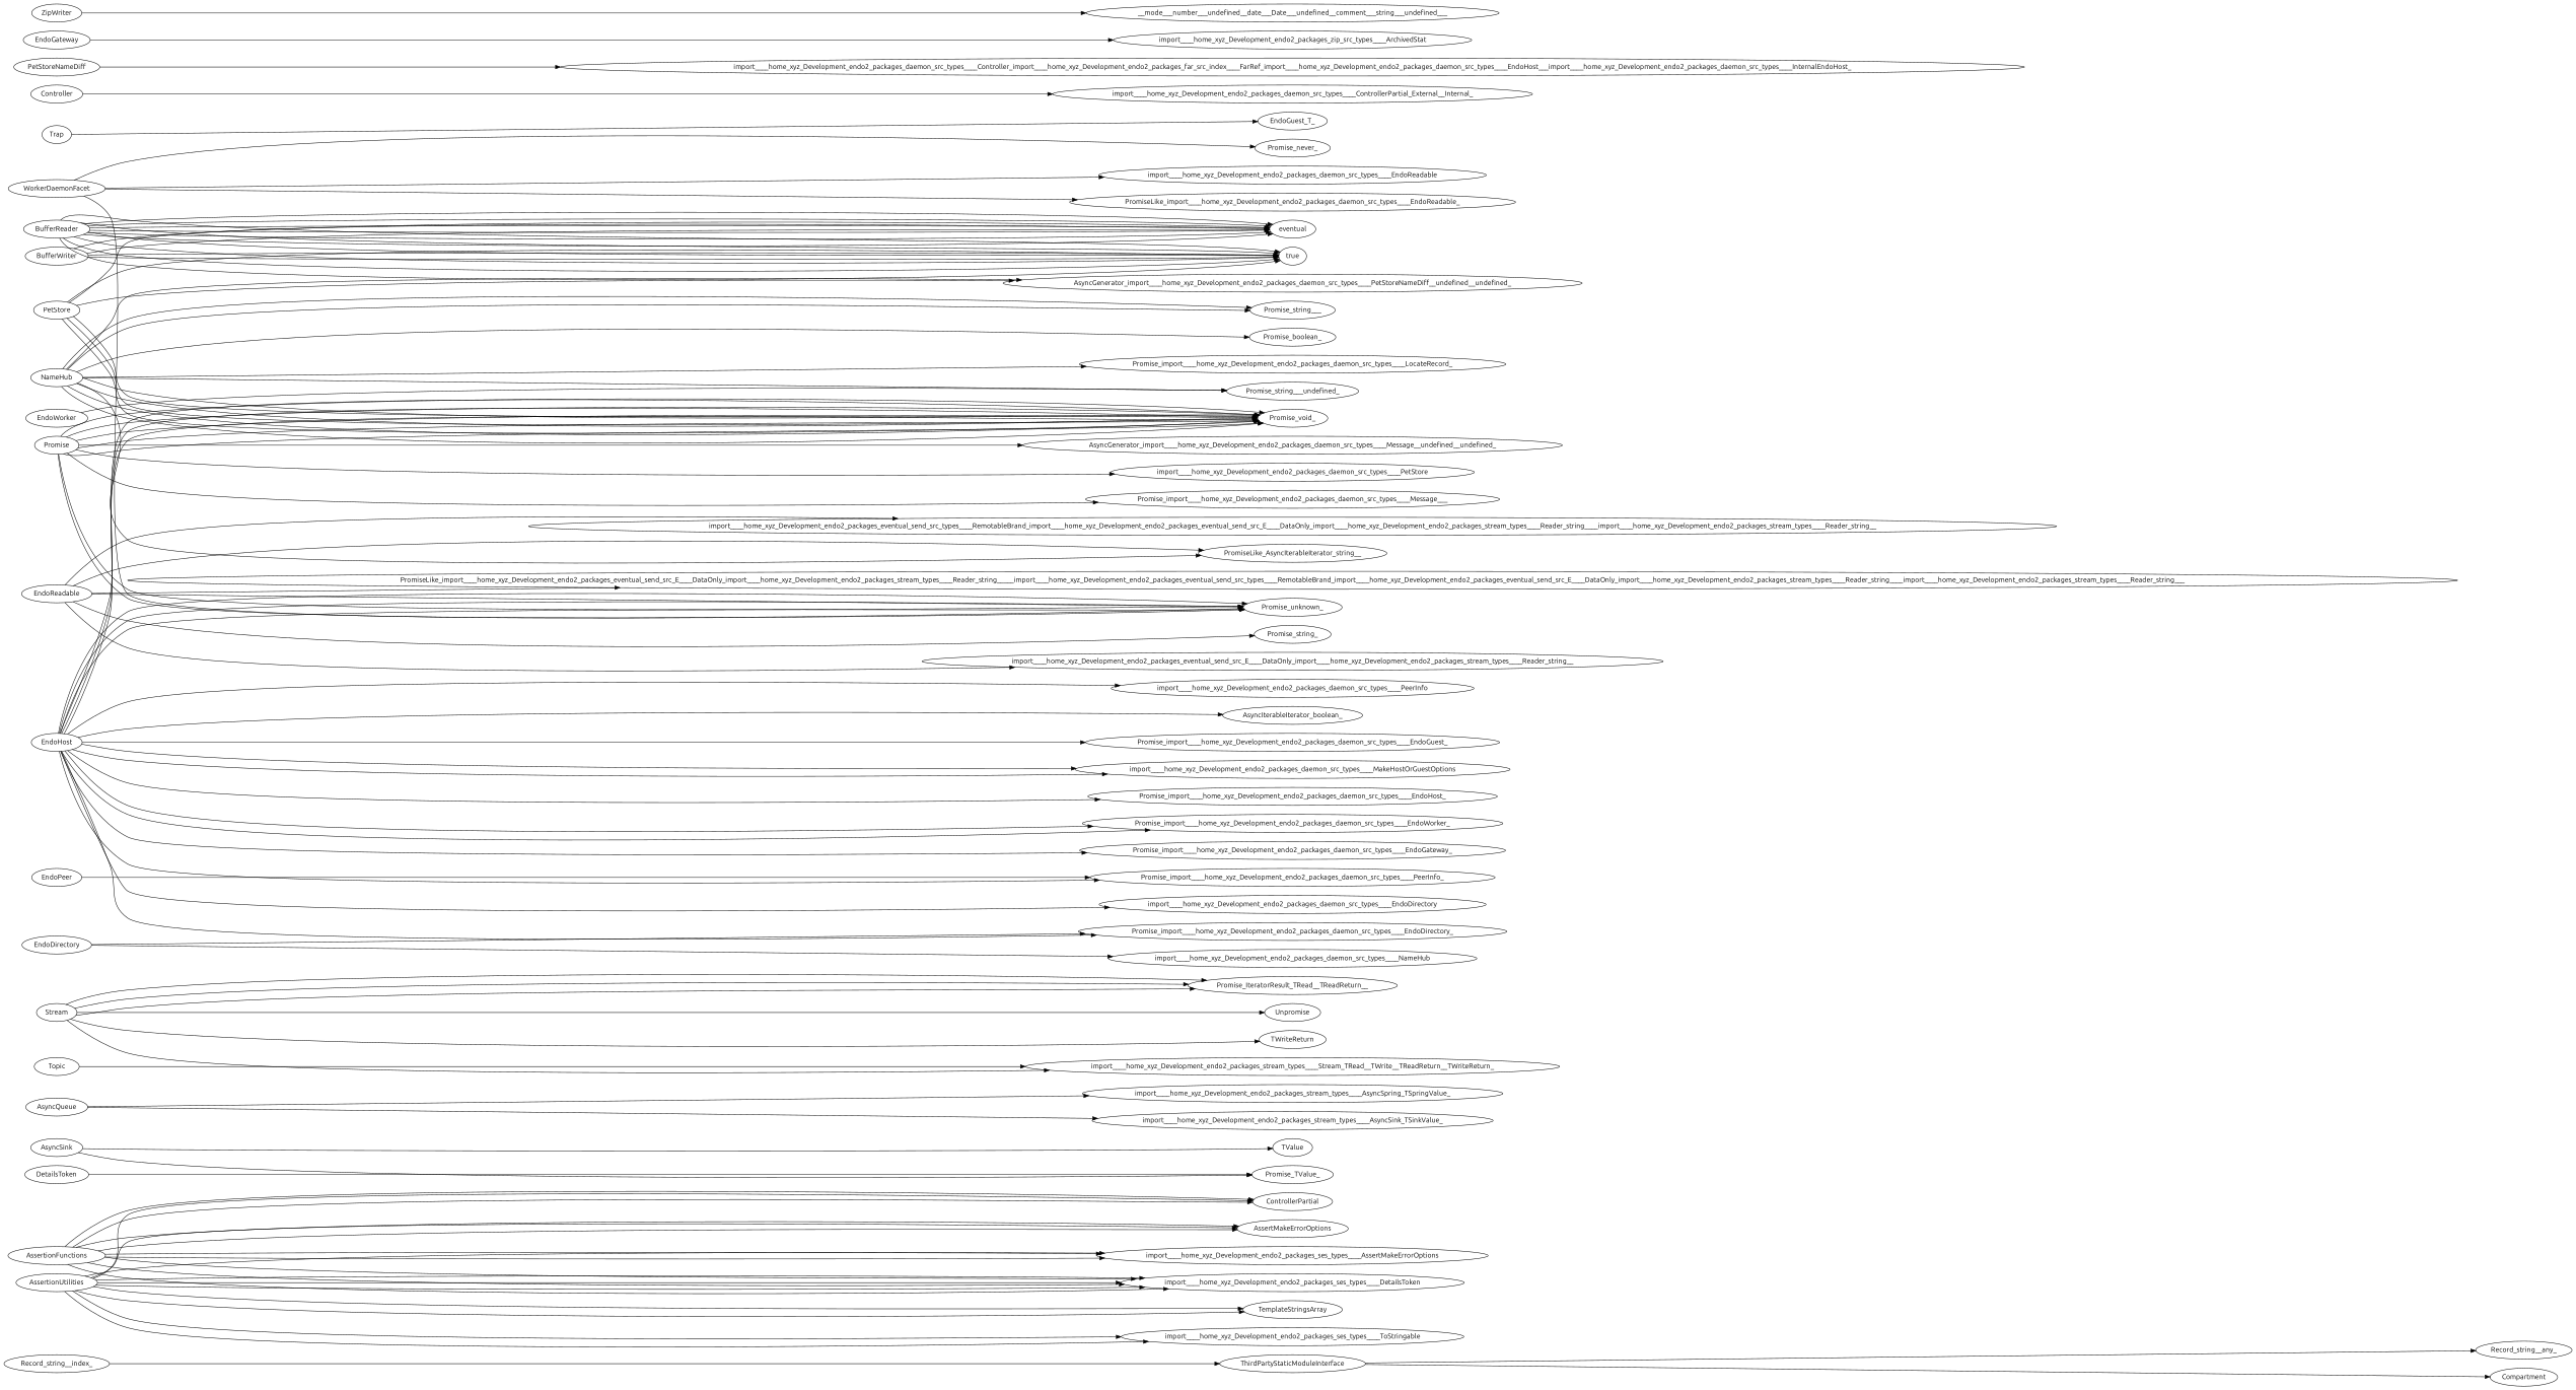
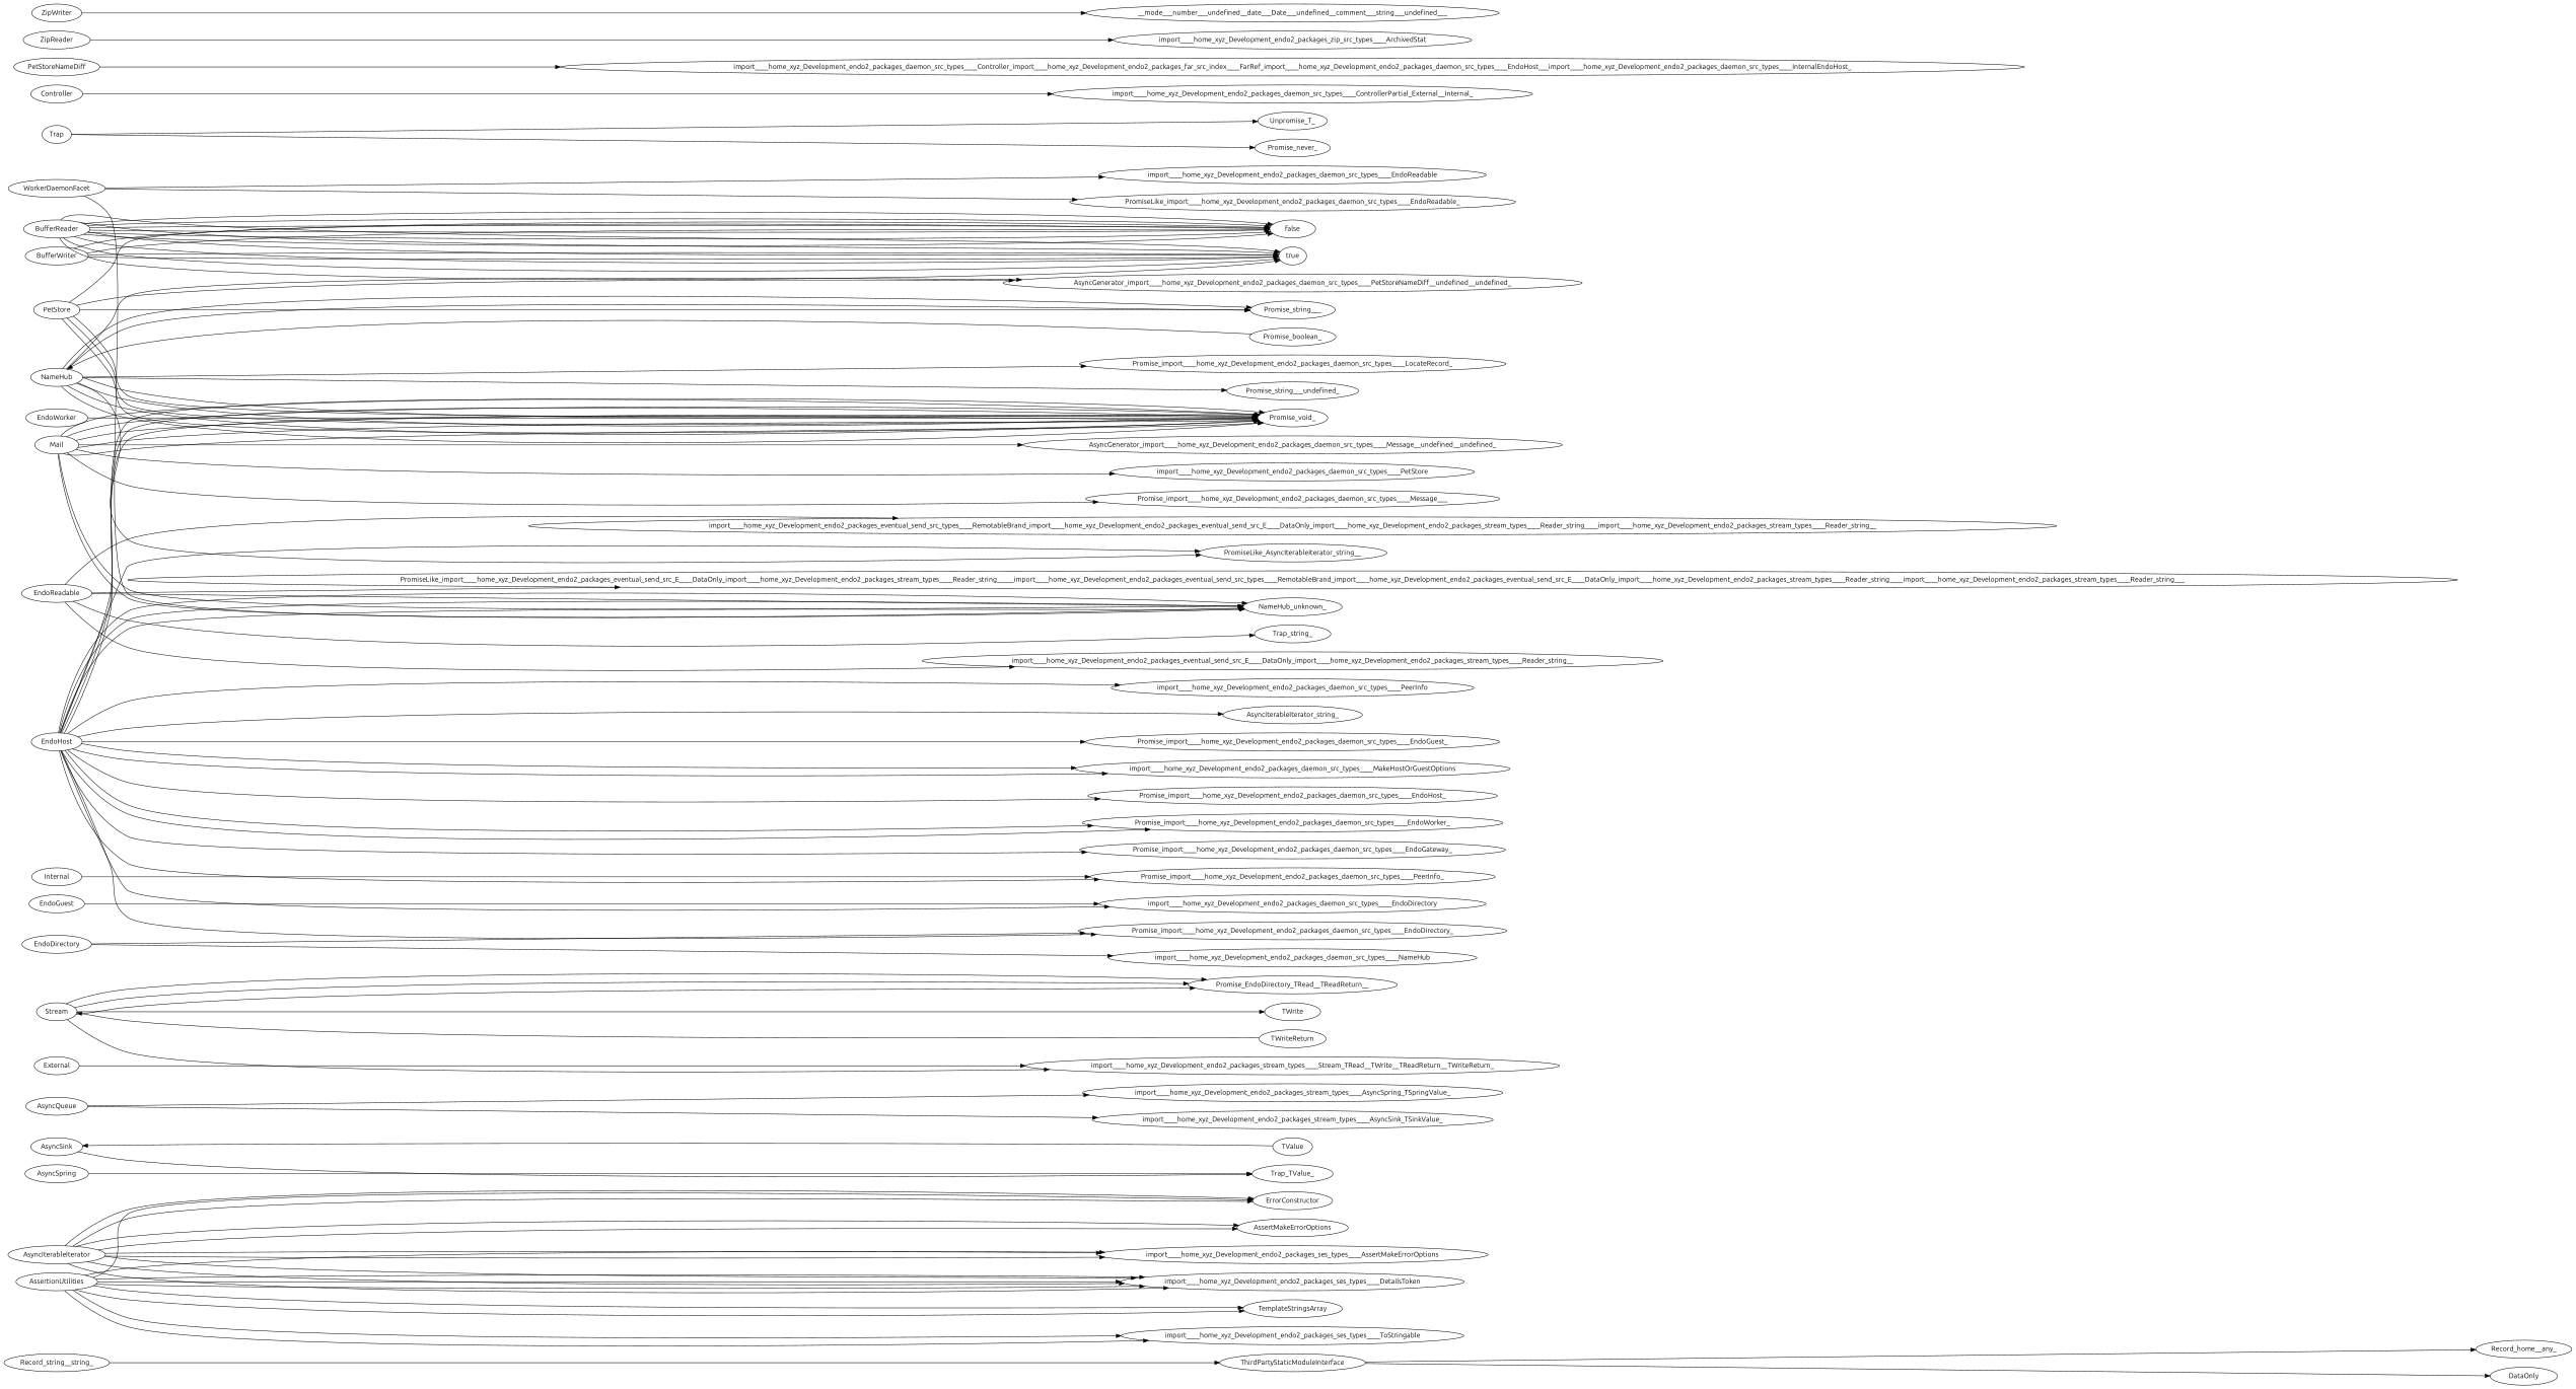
  digraph {
    fontname=Ubuntu
    rankdir=LR
    node [fontname=Ubuntu]
    edge [fontname=Ubuntu]
    n1 [label=ThirdPartyStaticModuleInterface]
-   n2 [label=Record_string__any_]
-   n3 [label=Compartment]
-   n4 [label=Record_string__index_]
-   n5 [label=AssertionFunctions]
+   n2 [label=Record_home__any_]
+   n3 [label=DataOnly]
+   n4 [label=Record_string__string_]
+   n5 [label=AsyncIterableIterator]
    n6 [label=import____home_xyz_Development_endo2_packages_ses_types____DetailsToken]
-   n7 [label=ControllerPartial]
+   n7 [label=ErrorConstructor]
    n8 [label=AssertMakeErrorOptions]
    n9 [label=import____home_xyz_Development_endo2_packages_ses_types____AssertMakeErrorOptions]
    n10 [label=AssertionUtilities]
    n11 [label=TemplateStringsArray]
    n12 [label=import____home_xyz_Development_endo2_packages_ses_types____ToStringable]
    n13 [label=AsyncSink]
    n14 [label=TValue]
-   n15 [label=Promise_TValue_]
-   n16 [label=DetailsToken]
+   n15 [label=Trap_TValue_]
+   n16 [label=AsyncSpring]
    n17 [label=AsyncQueue]
    n18 [label=import____home_xyz_Development_endo2_packages_stream_types____AsyncSpring_TSpringValue_]
    n19 [label=import____home_xyz_Development_endo2_packages_stream_types____AsyncSink_TSinkValue_]
    n20 [label=Stream]
-   n21 [label=Promise_IteratorResult_TRead__TReadReturn__]
-   n22 [label=Unpromise]
+   n21 [label=Promise_EndoDirectory_TRead__TReadReturn__]
+   n22 [label=TWrite]
    n23 [label=TWriteReturn]
    n24 [label=import____home_xyz_Development_endo2_packages_stream_types____Stream_TRead__TWrite__TReadReturn__TWriteReturn_]
    n25 [label=Trap]
-   n26 [label=EndoGuest_T_]
-   n27 [label=Topic]
+   n26 [label=Unpromise_T_]
+   n27 [label=External]
    n28 [label=Controller]
    n29 [label=import____home_xyz_Development_endo2_packages_daemon_src_types____ControllerPartial_External__Internal_]
    n30 [label=PetStore]
-   n31 [label=eventual]
+   n31 [label=false]
    n32 [label=true]
    n33 [label=AsyncGenerator_import____home_xyz_Development_endo2_packages_daemon_src_types____PetStoreNameDiff__undefined__undefined_]
    n34 [label=Promise_void_]
    n35 [label=NameHub]
    n36 [label=Promise_boolean_]
    n37 [label=Promise_string___undefined_]
    n38 [label=Promise_import____home_xyz_Development_endo2_packages_daemon_src_types____LocateRecord_]
    n39 [label=Promise_string___]
    n40 [label=PromiseLike_AsyncIterableIterator_string__]
-   n41 [label=Promise_unknown_]
+   n41 [label=NameHub_unknown_]
    n42 [label=EndoDirectory]
    n43 [label=import____home_xyz_Development_endo2_packages_daemon_src_types____NameHub]
    n44 [label=Promise_import____home_xyz_Development_endo2_packages_daemon_src_types____EndoDirectory_]
-   n45 [label=Promise]
+   n45 [label=Mail]
    n46 [label=Promise_import____home_xyz_Development_endo2_packages_daemon_src_types____Message___]
    n47 [label=AsyncGenerator_import____home_xyz_Development_endo2_packages_daemon_src_types____Message__undefined__undefined_]
    n48 [label=import____home_xyz_Development_endo2_packages_daemon_src_types____PetStore]
    n49 [label=EndoReadable]
    n50 [label=import____home_xyz_Development_endo2_packages_eventual_send_src_E____DataOnly_import____home_xyz_Development_endo2_packages_stream_types____Reader_string__]
    n51 [label=import____home_xyz_Development_endo2_packages_eventual_send_src_types____RemotableBrand_import____home_xyz_Development_endo2_packages_eventual_send_src_E____DataOnly_import____home_xyz_Development_endo2_packages_stream_types____Reader_string____import____home_xyz_Development_endo2_packages_stream_types____Reader_string__]
    n52 [label=PromiseLike_import____home_xyz_Development_endo2_packages_eventual_send_src_E____DataOnly_import____home_xyz_Development_endo2_packages_stream_types____Reader_string_____import____home_xyz_Development_endo2_packages_eventual_send_src_types____RemotableBrand_import____home_xyz_Development_endo2_packages_eventual_send_src_E____DataOnly_import____home_xyz_Development_endo2_packages_stream_types____Reader_string____import____home_xyz_Development_endo2_packages_stream_types____Reader_string___]
-   n53 [label=Promise_string_]
+   n53 [label=Trap_string_]
    n54 [label=EndoWorker]
-   n55 [label=EndoPeer]
+   n55 [label=Internal]
    n56 [label=Promise_import____home_xyz_Development_endo2_packages_daemon_src_types____PeerInfo_]
+   n57 [label=EndoGuest]
    n58 [label=import____home_xyz_Development_endo2_packages_daemon_src_types____EndoDirectory]
    n59 [label=EndoHost]
-   n60 [label=AsyncIterableIterator_boolean_]
+   n60 [label=AsyncIterableIterator_string_]
    n61 [label=Promise_import____home_xyz_Development_endo2_packages_daemon_src_types____EndoGuest_]
    n62 [label=import____home_xyz_Development_endo2_packages_daemon_src_types____MakeHostOrGuestOptions]
    n63 [label=Promise_import____home_xyz_Development_endo2_packages_daemon_src_types____EndoHost_]
    n64 [label=Promise_import____home_xyz_Development_endo2_packages_daemon_src_types____EndoWorker_]
    n65 [label=Promise_import____home_xyz_Development_endo2_packages_daemon_src_types____EndoGateway_]
    n66 [label=import____home_xyz_Development_endo2_packages_daemon_src_types____PeerInfo]
    n67 [label=PetStoreNameDiff]
    n68 [label=import____home_xyz_Development_endo2_packages_daemon_src_types____Controller_import____home_xyz_Development_endo2_packages_far_src_index____FarRef_import____home_xyz_Development_endo2_packages_daemon_src_types____EndoHost___import____home_xyz_Development_endo2_packages_daemon_src_types____InternalEndoHost_]
    n69 [label=WorkerDaemonFacet]
    n70 [label=Promise_never_]
    n71 [label=import____home_xyz_Development_endo2_packages_daemon_src_types____EndoReadable]
    n72 [label=PromiseLike_import____home_xyz_Development_endo2_packages_daemon_src_types____EndoReadable_]
    n73 [label=BufferReader]
    n74 [label=BufferWriter]
-   n75 [label=EndoGateway]
+   n75 [label=ZipReader]
    n76 [label=import____home_xyz_Development_endo2_packages_zip_src_types____ArchivedStat]
    n77 [label=ZipWriter]
    n78 [label=__mode___number___undefined__date___Date___undefined__comment___string___undefined___]
    n1 -> n2
    n1 -> n3
    n4 -> n1
    n5 -> n6
    n5 -> n6
    n5 -> n6
    n5 -> n7
    n5 -> n7
    n5 -> n8
    n5 -> n8
    n5 -> n9
    n5 -> n9
    n10 -> n6
    n10 -> n6
    n10 -> n6
    n10 -> n7
-   n10 -> n8
    n10 -> n9
    n10 -> n11
    n10 -> n11
    n10 -> n12
    n10 -> n12
-   n13 -> n14
+   n14 -> n13
    n13 -> n15
    n16 -> n15
    n17 -> n18
    n17 -> n19
    n20 -> n21
    n20 -> n21
    n20 -> n21
    n20 -> n22
-   n20 -> n23
+   n23 -> n20
    n20 -> n24
    n25 -> n26
    n27 -> n24
    n28 -> n29
    n30 -> n31
-   n30 -> n32
+   n30 -> n39
    n30 -> n33
    n30 -> n34
    n30 -> n34
    n30 -> n34
    n35 -> n33
    n35 -> n34
    n35 -> n34
    n35 -> n34
    n35 -> n34
-   n35 -> n36
+   n36 -> n35
    n35 -> n37
    n35 -> n38
    n35 -> n39
    n35 -> n39
    n35 -> n40
    n42 -> n43
    n42 -> n44
    n45 -> n34
    n45 -> n34
    n45 -> n34
    n45 -> n34
    n45 -> n34
    n45 -> n41
    n45 -> n41
    n45 -> n46
    n45 -> n47
    n45 -> n48
    n49 -> n41
    n49 -> n50
    n49 -> n51
    n49 -> n52
    n49 -> n53
-   n54 -> n37
+   n54 -> n34
    n55 -> n56
+   n57 -> n58
    n59 -> n34
    n59 -> n34
    n59 -> n34
-   n49 -> n40
+   n59 -> n40
    n59 -> n41
    n59 -> n41
    n59 -> n41
    n59 -> n44
    n59 -> n56
    n59 -> n58
    n59 -> n60
    n59 -> n61
    n59 -> n62
    n59 -> n62
    n59 -> n63
    n59 -> n64
    n59 -> n64
    n59 -> n65
    n59 -> n66
    n67 -> n68
    n69 -> n41
-   n69 -> n70
+   n25 -> n70
    n69 -> n71
    n69 -> n72
    n73 -> n31
    n73 -> n31
    n73 -> n31
    n73 -> n31
    n73 -> n31
    n73 -> n31
    n73 -> n32
    n73 -> n32
    n73 -> n32
    n73 -> n32
    n73 -> n32
    n73 -> n32
    n74 -> n31
    n74 -> n31
    n74 -> n32
    n74 -> n32
    n75 -> n76
    n77 -> n78
  }
